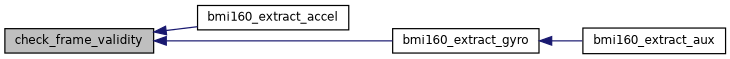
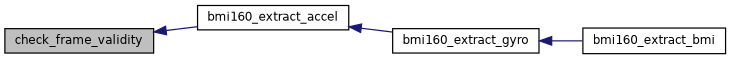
  digraph {
    rankdir=LR
    node [color=black fillcolor=white fontname=Helvetica fontsize=10 shape=record style=filled]
    edge [color=midnightblue dir=back fontname=Helvetica fontsize=10 labelfontname=Helvetica labelfontsize=10 style=solid]
    n1 [fillcolor=grey75 fontcolor=black height=0.2 label=check_frame_validity width=0.4]
    n2 [height=0.2 label=bmi160_extract_accel width=0.4]
    n3 [height=0.2 label=bmi160_extract_gyro width=0.4]
-   n4 [height=0.2 label=bmi160_extract_aux width=0.4]
+   n4 [height=0.2 label=bmi160_extract_bmi width=0.4]
    n1 -> n2
-   n1 -> n3
+   n2 -> n3
    n3 -> n4
  }
